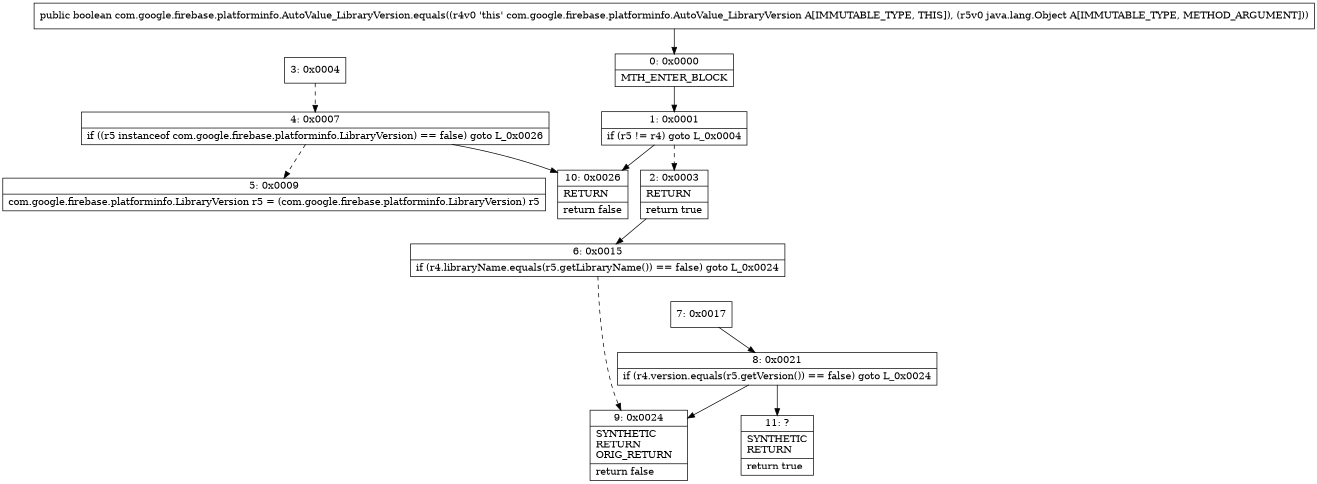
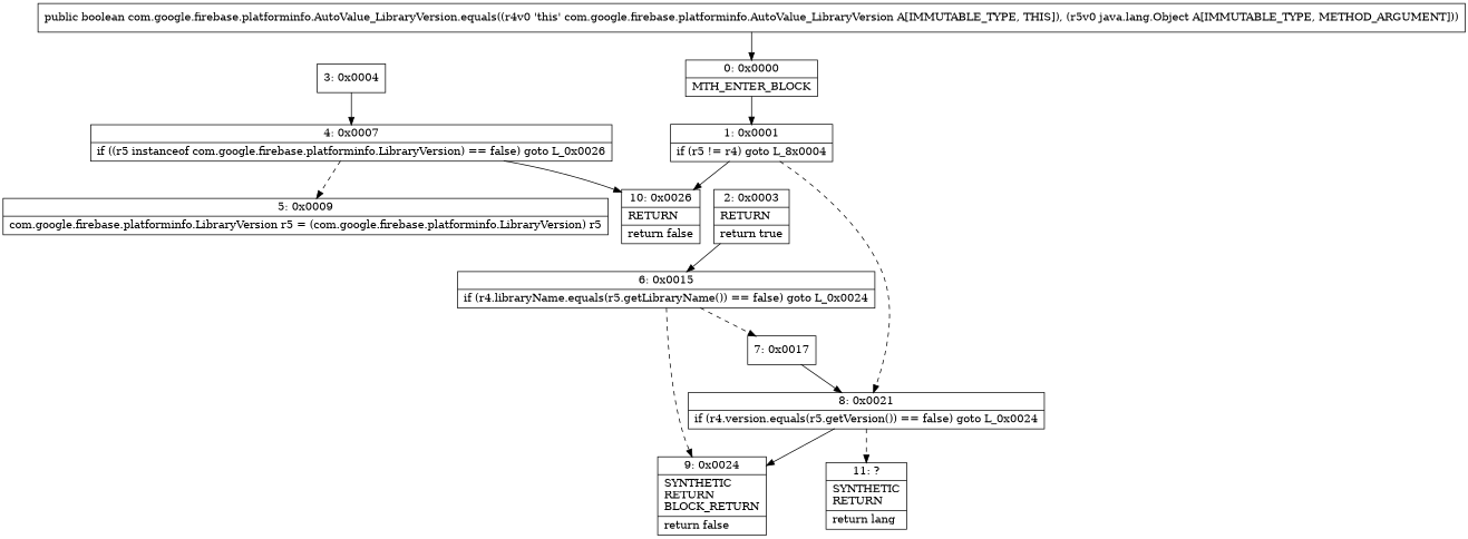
  digraph {
    node [shape=record]
    n1 [label="{0\:\ 0x0000|MTH_ENTER_BLOCK\l}"]
-   n2 [label="{1\:\ 0x0001|if (r5 != r4) goto L_0x0004\l}"]
+   n2 [label="{1\:\ 0x0001|if (r5 != r4) goto L_8x0004\l}"]
    n3 [label="{2\:\ 0x0003|RETURN\l|return true\l}"]
    n4 [label="{10\:\ 0x0026|RETURN\l|return false\l}"]
    n5 [label="{6\:\ 0x0015|if (r4.libraryName.equals(r5.getLibraryName()) == false) goto L_0x0024\l}"]
    n6 [label="{3\:\ 0x0004}"]
    n7 [label="{4\:\ 0x0007|if ((r5 instanceof com.google.firebase.platforminfo.LibraryVersion) == false) goto L_0x0026\l}"]
    n8 [label="{5\:\ 0x0009|com.google.firebase.platforminfo.LibraryVersion r5 = (com.google.firebase.platforminfo.LibraryVersion) r5\l}"]
    n9 [label="{7\:\ 0x0017}"]
-   n10 [label="{9\:\ 0x0024|SYNTHETIC\lRETURN\lORIG_RETURN\l|return false\l}"]
+   n10 [label="{9\:\ 0x0024|SYNTHETIC\lRETURN\lBLOCK_RETURN\l|return false\l}"]
    n11 [label="{8\:\ 0x0021|if (r4.version.equals(r5.getVersion()) == false) goto L_0x0024\l}"]
-   n12 [label="{11\:\ ?|SYNTHETIC\lRETURN\l|return true\l}"]
+   n12 [label="{11\:\ ?|SYNTHETIC\lRETURN\l|return lang\l}"]
    n13 [label="{public boolean com.google.firebase.platforminfo.AutoValue_LibraryVersion.equals((r4v0 'this' com.google.firebase.platforminfo.AutoValue_LibraryVersion A[IMMUTABLE_TYPE, THIS]), (r5v0 java.lang.Object A[IMMUTABLE_TYPE, METHOD_ARGUMENT])) }"]
    n1 -> n2
-   n2 -> n3 [style=dashed]
+   n2 -> n11 [style=dashed]
    n2 -> n4
    n3 -> n5
+   n5 -> n9 [style=dashed]
    n5 -> n10 [style=dashed]
-   n6 -> n7 [style=dashed]
+   n6 -> n7
    n7 -> n4
    n7 -> n8 [style=dashed]
    n9 -> n11
    n11 -> n10
-   n11 -> n12 [style=solid]
+   n11 -> n12 [style=dashed]
    n13 -> n1
  }
